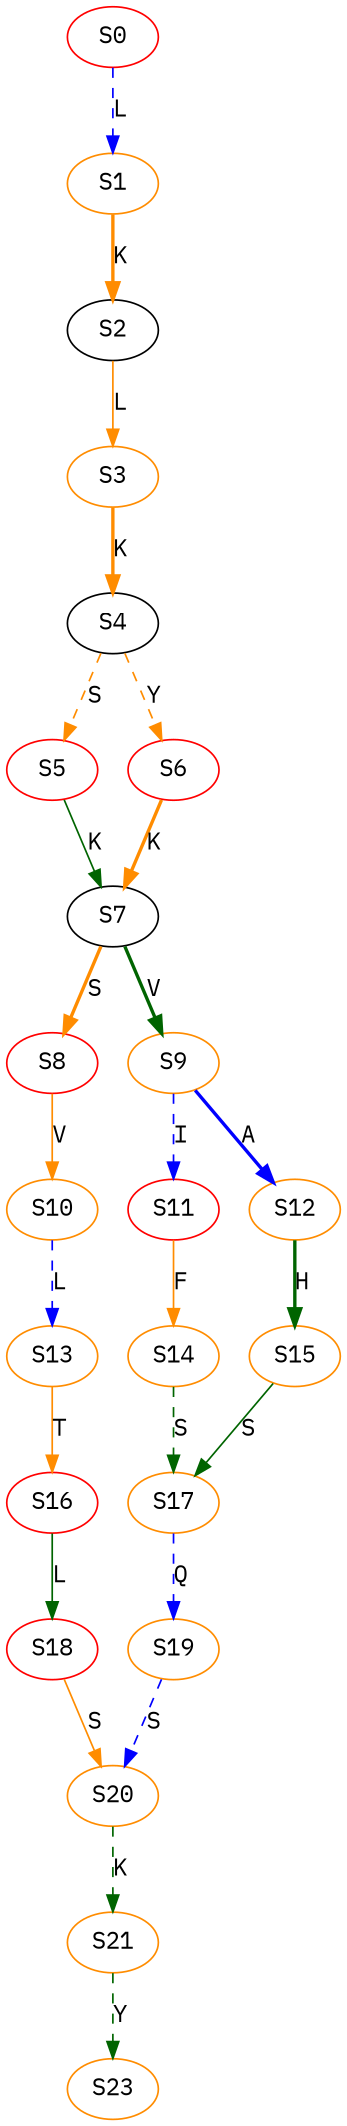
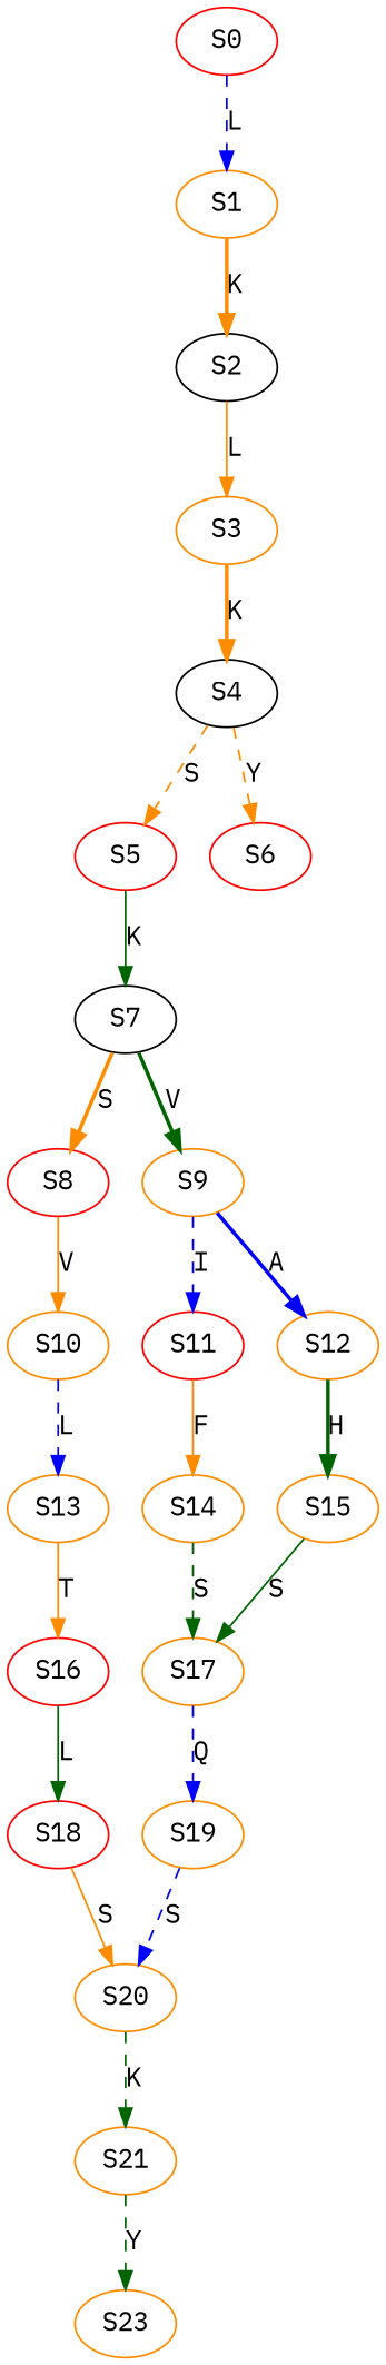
  strict digraph {
    fontname="IBM Plex Mono"
    node [color=darkorange fontname="IBM Plex Mono"]
    edge [color=darkorange fontname="IBM Plex Mono" style=dashed]
    S0 [color=red]
    S1
    S2 [color=black]
    S3
    S4 [color=black]
    S5 [color=red]
    S6 [color=red]
    S7 [color=black]
    S8 [color=red]
    S9
    S10
    S11 [color=red]
    S12
    S13
    S14
    S15
    S16 [color=red]
    S17
    S18 [color=red]
    S19
    S20
    S21
    S23
    S0 -> S1 [color=blue label=L]
    S1 -> S2 [label=K style=bold]
    S2 -> S3 [label=L style=solid]
    S3 -> S4 [label=K style=bold]
    S4 -> S5 [label=S]
    S4 -> S6 [label=Y]
    S5 -> S7 [color=darkgreen label=K style=solid]
-   S6 -> S7 [label=K style=bold]
    S7 -> S8 [label=S style=bold]
    S7 -> S9 [color=darkgreen label=V style=bold]
    S8 -> S10 [label=V style=solid]
    S9 -> S11 [color=blue label=I]
    S9 -> S12 [color=blue label=A style=bold]
    S10 -> S13 [color=blue label=L]
    S11 -> S14 [label=F style=solid]
    S12 -> S15 [color=darkgreen label=H style=bold]
    S13 -> S16 [label=T style=solid]
    S14 -> S17 [color=darkgreen label=S]
    S15 -> S17 [color=darkgreen label=S style=solid]
    S16 -> S18 [color=darkgreen label=L style=solid]
    S17 -> S19 [color=blue label=Q]
    S18 -> S20 [label=S style=solid]
    S19 -> S20 [color=blue label=S]
    S20 -> S21 [color=darkgreen label=K]
    S21 -> S23 [color=darkgreen label=Y]
  }
